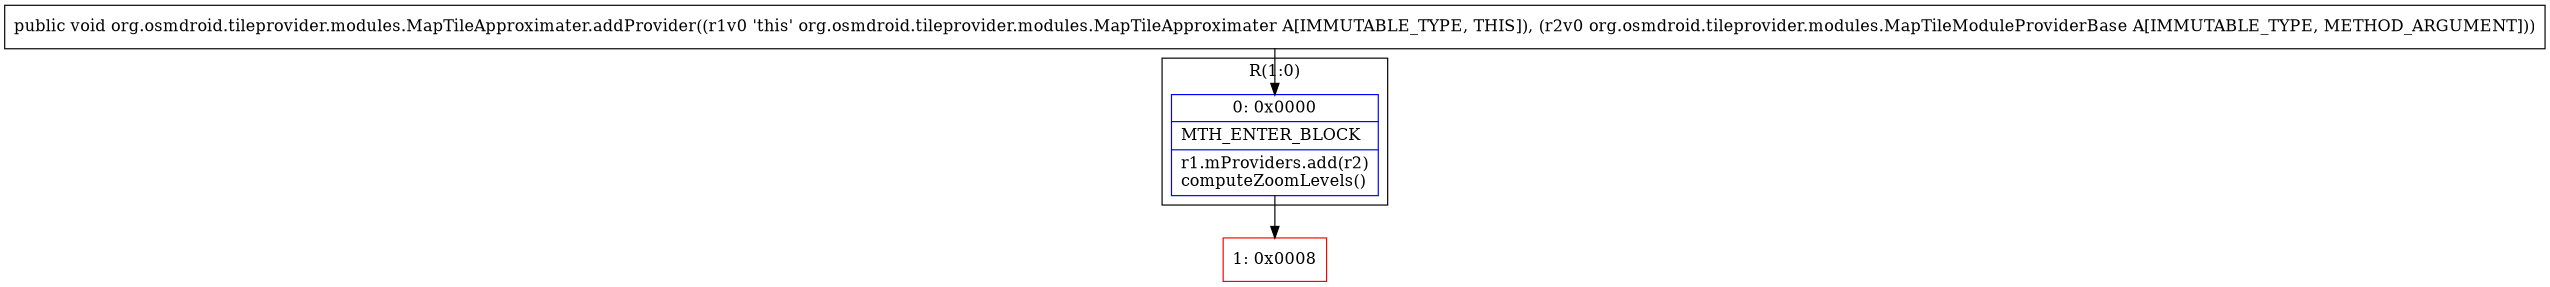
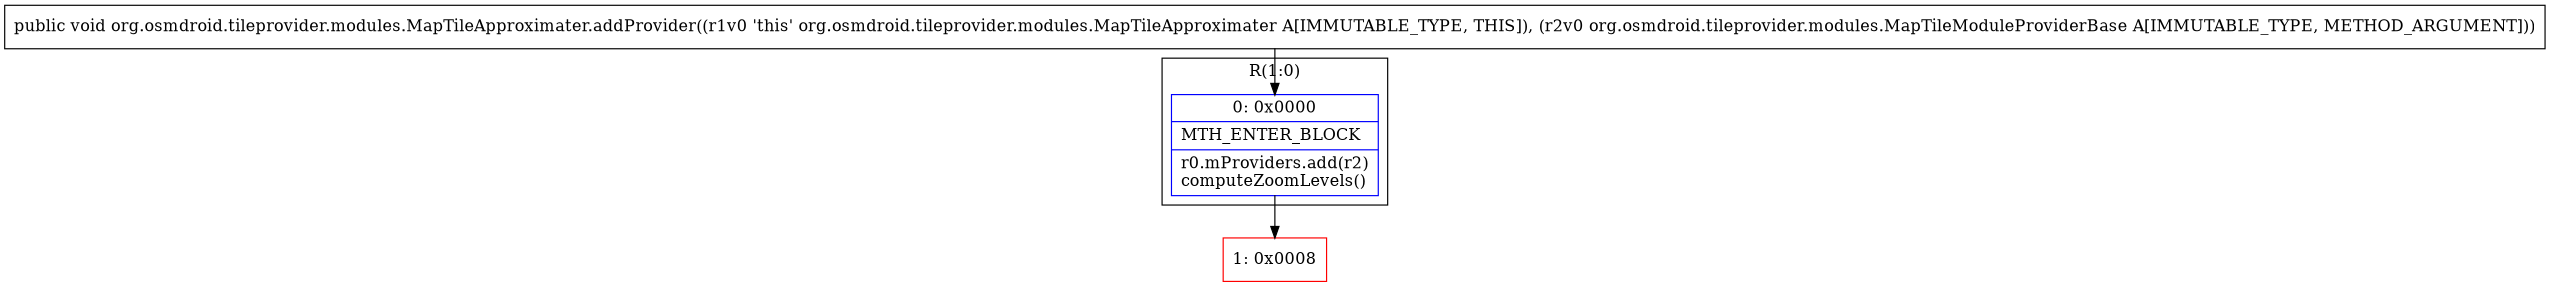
  digraph {
    node [shape=record]
-   n1 [color=blue label="{0\:\ 0x0000|MTH_ENTER_BLOCK\l|r1.mProviders.add(r2)\lcomputeZoomLevels()\l}"]
+   n1 [color=blue label="{0\:\ 0x0000|MTH_ENTER_BLOCK\l|r0.mProviders.add(r2)\lcomputeZoomLevels()\l}"]
    n2 [color=red label="{1\:\ 0x0008}"]
    n3 [label="{public void org.osmdroid.tileprovider.modules.MapTileApproximater.addProvider((r1v0 'this' org.osmdroid.tileprovider.modules.MapTileApproximater A[IMMUTABLE_TYPE, THIS]), (r2v0 org.osmdroid.tileprovider.modules.MapTileModuleProviderBase A[IMMUTABLE_TYPE, METHOD_ARGUMENT])) }"]
    subgraph cluster_1 {
      label="R(1:0)"
      n1
    }
    n1 -> n2
    n3 -> n1
  }
